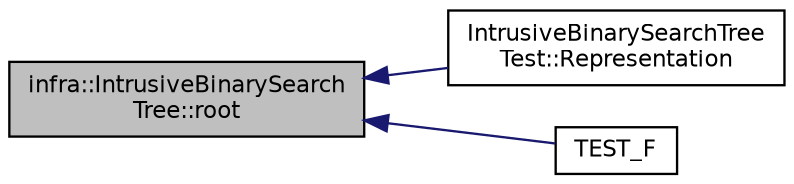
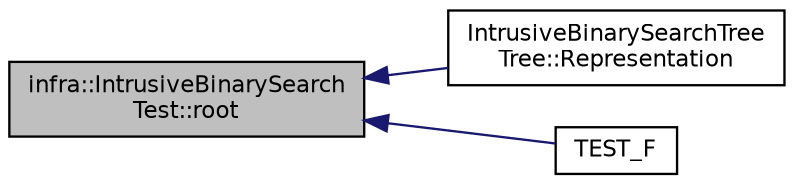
  digraph {
    rankdir=LR
    node [color=black fillcolor=white fontname=Helvetica fontsize=10 shape=record style=filled]
    edge [color=midnightblue dir=back fontname=Helvetica fontsize=10 labelfontname=Helvetica labelfontsize=10 style=solid]
-   n1 [fillcolor=grey75 fontcolor=black height=0.2 label="infra::IntrusiveBinarySearch\lTree::root" width=0.4]
-   n2 [height=0.2 label="IntrusiveBinarySearchTree\lTest::Representation" width=0.4]
+   n1 [fillcolor=grey75 fontcolor=black height=0.2 label="infra::IntrusiveBinarySearch\lTest::root" width=0.4]
+   n2 [height=0.2 label="IntrusiveBinarySearchTree\lTree::Representation" width=0.4]
    n3 [height=0.2 label=TEST_F width=0.4]
    n1 -> n2
    n1 -> n3
  }
